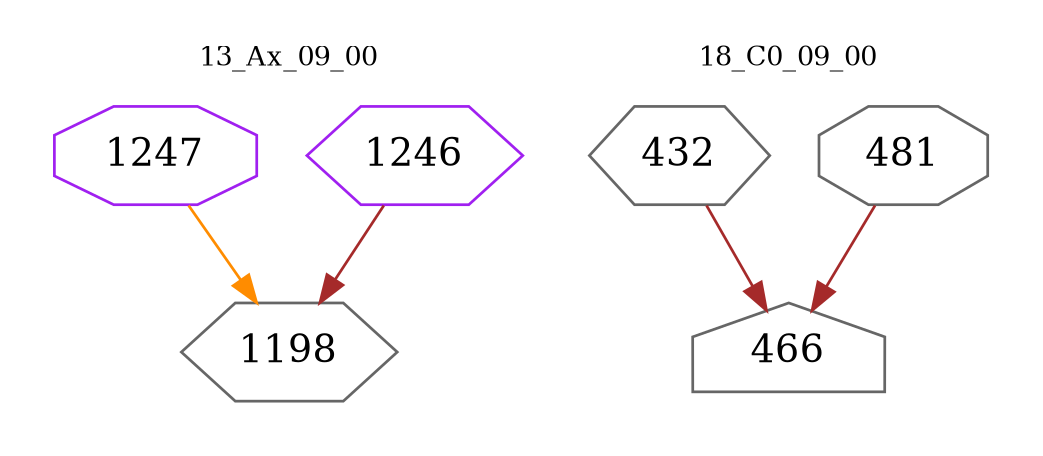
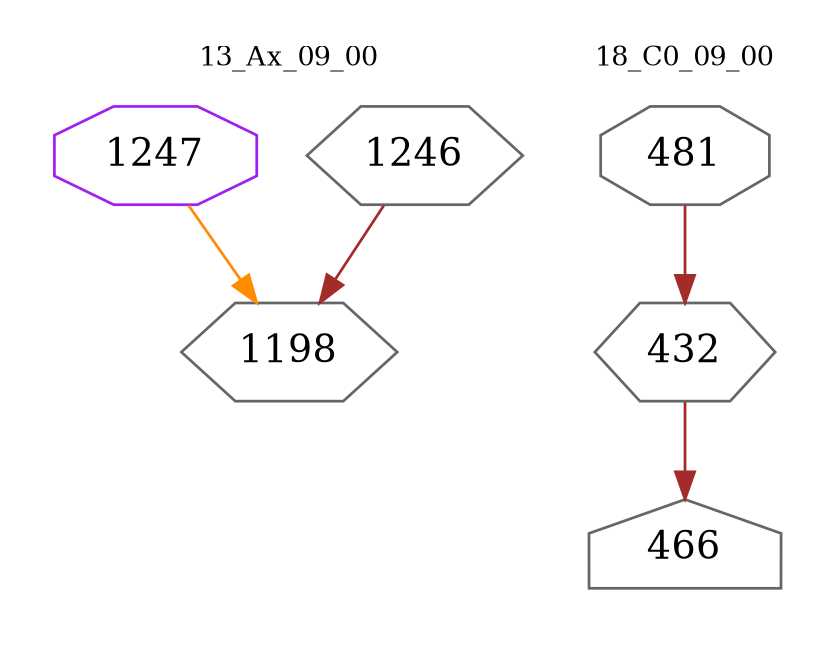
  digraph {
    node [color=gray40 shape=hexagon]
    edge [color=brown]
-   n1 [color=purple label=1246]
+   n1 [label=1246]
    n2 [label=1198]
    n3 [color=purple label=1247 shape=octagon]
    n4 [label=481 shape=octagon]
    n5 [label=432]
    n6 [label=466 shape=house]
    subgraph cluster_1 {
      color=white
      fontsize=10
      label="13_Ax_09_00"
      n1
      n2
      n3
    }
    subgraph cluster_2 {
      color=white
      fontsize=10
      label="18_C0_09_00"
      n4
      n5
      n6
    }
    n1 -> n2
    n3 -> n2 [color=darkorange]
-   n4 -> n6
+   n4 -> n5
    n5 -> n6
  }
